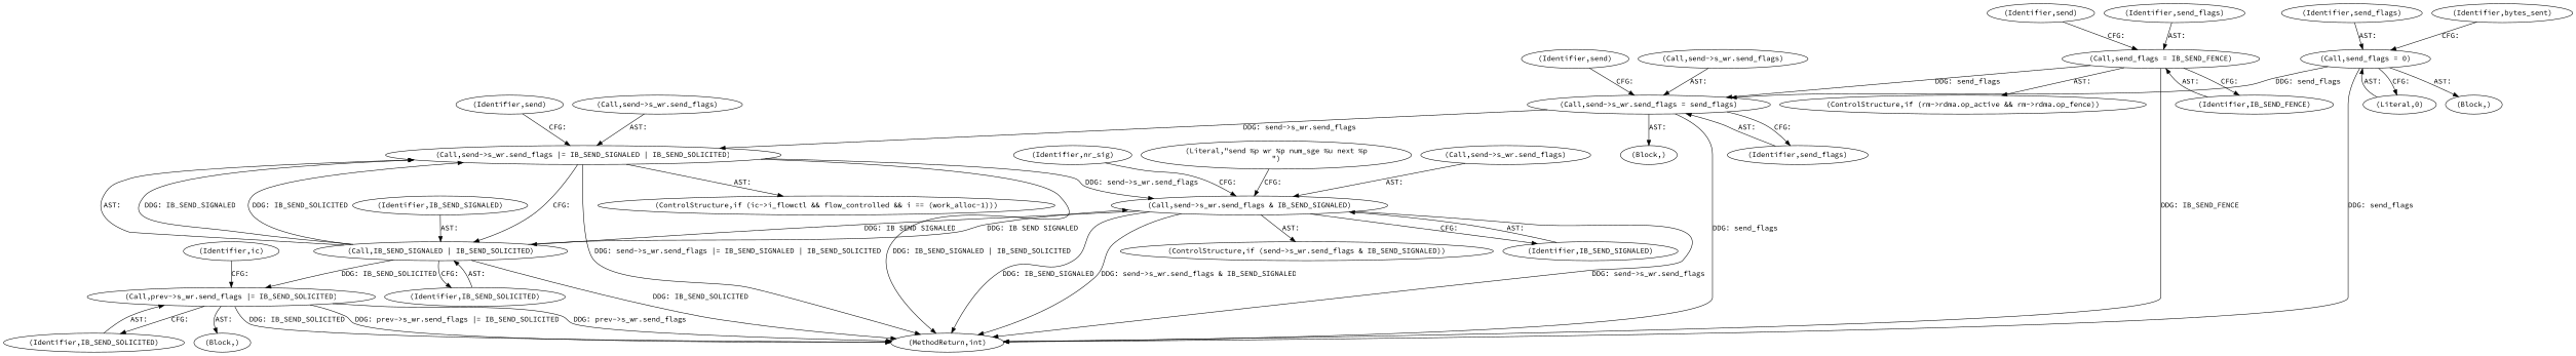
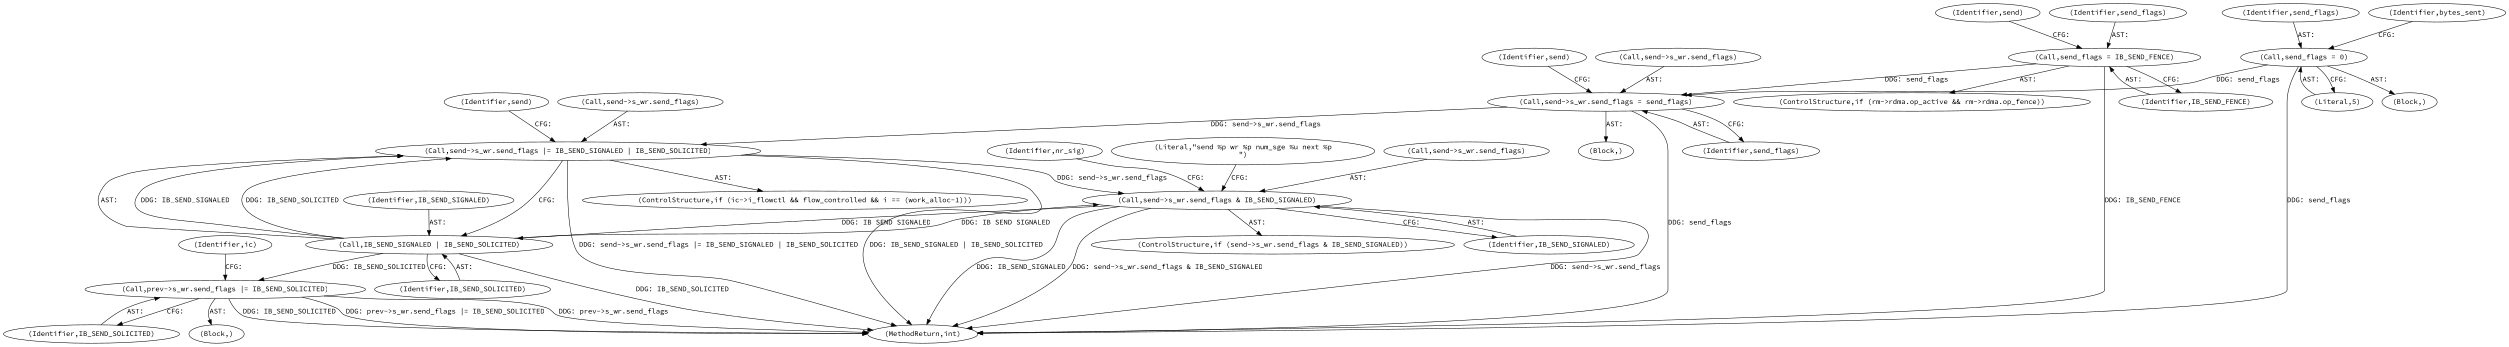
  digraph {
    fontname="Source Code Pro"
    node [fontname="Source Code Pro"]
    edge [fontname="Source Code Pro"]
    n1 [label="(Call,send->s_wr.send_flags = send_flags)"]
    n2 [label="(Call,send->s_wr.send_flags |= IB_SEND_SIGNALED | IB_SEND_SOLICITED)"]
    n3 [label="(MethodReturn,int)"]
    n4 [label="(Identifier,send_flags)"]
    n5 [label="(Block,)"]
    n6 [label="(Call,send->s_wr.send_flags & IB_SEND_SIGNALED)"]
    n7 [label="(Call,IB_SEND_SIGNALED | IB_SEND_SOLICITED)"]
    n8 [label="(ControlStructure,if (ic->i_flowctl && flow_controlled && i == (work_alloc-1)))"]
    n9 [label="(Identifier,IB_SEND_SIGNALED)"]
    n10 [label="(ControlStructure,if (send->s_wr.send_flags & IB_SEND_SIGNALED))"]
    n11 [label="(Call,send_flags = IB_SEND_FENCE)"]
    n12 [label="(Identifier,IB_SEND_FENCE)"]
    n13 [label="(ControlStructure,if (rm->rdma.op_active && rm->rdma.op_fence))"]
    n14 [label="(Call,send_flags = 0)"]
-   n15 [label="(Literal,0)"]
+   n15 [label="(Literal,5)"]
    n16 [label="(Block,)"]
    n17 [label="(Call,prev->s_wr.send_flags |= IB_SEND_SOLICITED)"]
    n18 [label="(Identifier,IB_SEND_SOLICITED)"]
    n19 [label="(Identifier,IB_SEND_SOLICITED)"]
    n20 [label="(Block,)"]
    n21 [label="(Identifier,nr_sig)"]
    n22 [label="(Identifier,send)"]
    n23 [label="(Call,send->s_wr.send_flags)"]
    n24 [label="(Identifier,send)"]
    n25 [label="(Literal,\"send %p wr %p num_sge %u next %p\n\")"]
    n26 [label="(Identifier,send_flags)"]
    n27 [label="(Call,send->s_wr.send_flags)"]
    n28 [label="(Identifier,bytes_sent)"]
    n29 [label="(Identifier,send)"]
    n30 [label="(Identifier,ic)"]
    n31 [label="(Identifier,send_flags)"]
    n32 [label="(Call,send->s_wr.send_flags)"]
    n33 [label="(Identifier,IB_SEND_SIGNALED)"]
    n1 -> n2 [label="DDG: send->s_wr.send_flags"]
    n1 -> n3 [label="DDG: send_flags"]
    n1 -> n4 [label="CFG: "]
    n1 -> n5 [label="AST: "]
    n2 -> n3 [label="DDG: send->s_wr.send_flags |= IB_SEND_SIGNALED | IB_SEND_SOLICITED"]
    n2 -> n3 [label="DDG: IB_SEND_SIGNALED | IB_SEND_SOLICITED"]
    n2 -> n6 [label="DDG: send->s_wr.send_flags"]
    n2 -> n7 [label="CFG: "]
    n2 -> n8 [label="AST: "]
    n4 -> n1 [label="AST: "]
    n6 -> n3 [label="DDG: IB_SEND_SIGNALED"]
    n6 -> n3 [label="DDG: send->s_wr.send_flags & IB_SEND_SIGNALED"]
    n6 -> n3 [label="DDG: send->s_wr.send_flags"]
    n6 -> n7 [label="DDG: IB_SEND_SIGNALED"]
    n6 -> n9 [label="CFG: "]
    n6 -> n10 [label="AST: "]
    n7 -> n2 [label="AST: "]
    n7 -> n2 [label="DDG: IB_SEND_SIGNALED"]
    n7 -> n2 [label="DDG: IB_SEND_SOLICITED"]
    n7 -> n3 [label="DDG: IB_SEND_SOLICITED"]
    n7 -> n6 [label="DDG: IB_SEND_SIGNALED"]
    n7 -> n17 [label="DDG: IB_SEND_SOLICITED"]
    n7 -> n18 [label="CFG: "]
    n9 -> n6 [label="AST: "]
    n11 -> n1 [label="DDG: send_flags"]
    n11 -> n3 [label="DDG: IB_SEND_FENCE"]
    n11 -> n12 [label="CFG: "]
    n11 -> n13 [label="AST: "]
    n12 -> n11 [label="AST: "]
    n14 -> n1 [label="DDG: send_flags"]
    n14 -> n3 [label="DDG: send_flags"]
    n14 -> n15 [label="CFG: "]
    n14 -> n16 [label="AST: "]
    n15 -> n14 [label="AST: "]
    n17 -> n3 [label="DDG: prev->s_wr.send_flags"]
    n17 -> n3 [label="DDG: IB_SEND_SOLICITED"]
    n17 -> n3 [label="DDG: prev->s_wr.send_flags |= IB_SEND_SOLICITED"]
    n17 -> n19 [label="CFG: "]
    n17 -> n20 [label="AST: "]
    n18 -> n7 [label="AST: "]
    n19 -> n17 [label="AST: "]
    n21 -> n6 [label="CFG: "]
    n22 -> n11 [label="CFG: "]
    n23 -> n1 [label="AST: "]
    n24 -> n1 [label="CFG: "]
    n25 -> n6 [label="CFG: "]
    n26 -> n14 [label="AST: "]
    n27 -> n6 [label="AST: "]
    n28 -> n14 [label="CFG: "]
    n29 -> n2 [label="CFG: "]
    n30 -> n17 [label="CFG: "]
    n31 -> n11 [label="AST: "]
    n32 -> n2 [label="AST: "]
    n33 -> n7 [label="AST: "]
  }
